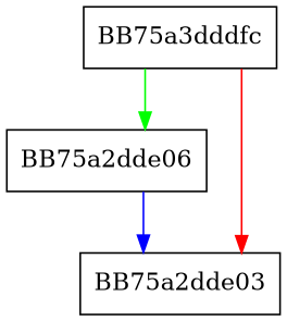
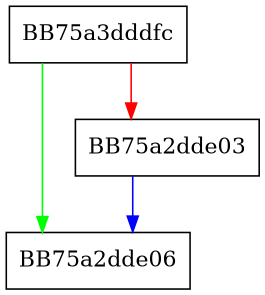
  digraph {
    splines=ortho
    node [shape=box]
    n1 [label=BB75a3dddfc]
    BB75a2dde06
    BB75a2dde03
    n1 -> BB75a2dde06 [color=green]
    n1 -> BB75a2dde03 [color=red]
-   BB75a2dde06 -> BB75a2dde03 [color=blue]
+   BB75a2dde03 -> BB75a2dde06 [color=blue]
  }
